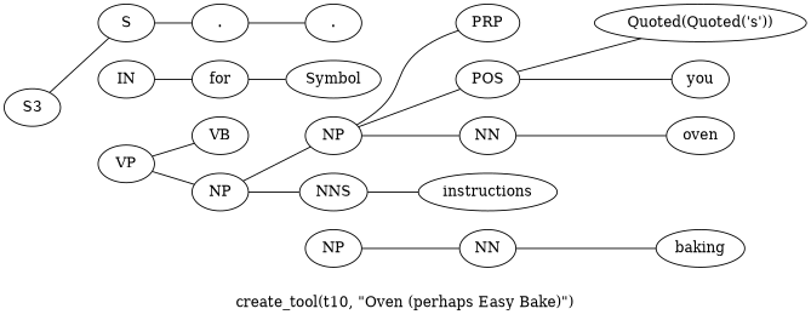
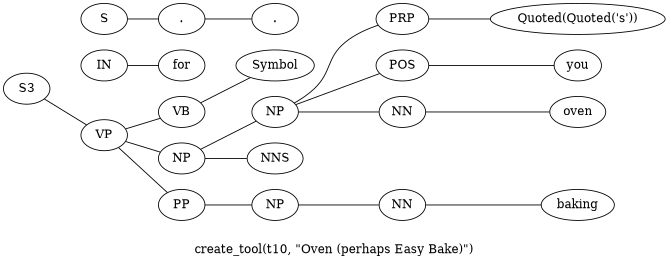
  graph {
    label="create_tool(t10, \"Oven (perhaps Easy Bake)\")"
    rankdir=LR
    n1 [label=S3]
    n2 [label=S]
    n3 [label="."]
    n4 [label=VP]
    n5 [label=VB]
    n6 [label=NP]
+   n7 [label=PP]
    n8 [label="."]
    n9 [label=Symbol]
    n10 [label=NP]
    n11 [label=NNS]
    n12 [label=NP]
    n13 [label=PRP]
    n14 [label=NN]
    n15 [label=POS]
-   n16 [label=instructions]
    n17 [label=oven]
    n18 [label=you]
    n19 [label="Quoted(Quoted('s'))"]
    n20 [label=IN]
    n21 [label=for]
    n22 [label=NN]
    n23 [label=baking]
-   n1 -- n2
+   n1 -- n4
    n2 -- n3
    n3 -- n8
    n4 -- n5
    n4 -- n6
-   n21 -- n9
+   n4 -- n7
+   n5 -- n9
    n6 -- n10
    n6 -- n11
+   n7 -- n12
    n10 -- n13
    n10 -- n14
    n10 -- n15
-   n11 -- n16
    n12 -- n22
    n14 -- n17
    n15 -- n18
-   n15 -- n19
+   n13 -- n19
    n20 -- n21
    n22 -- n23
  }
